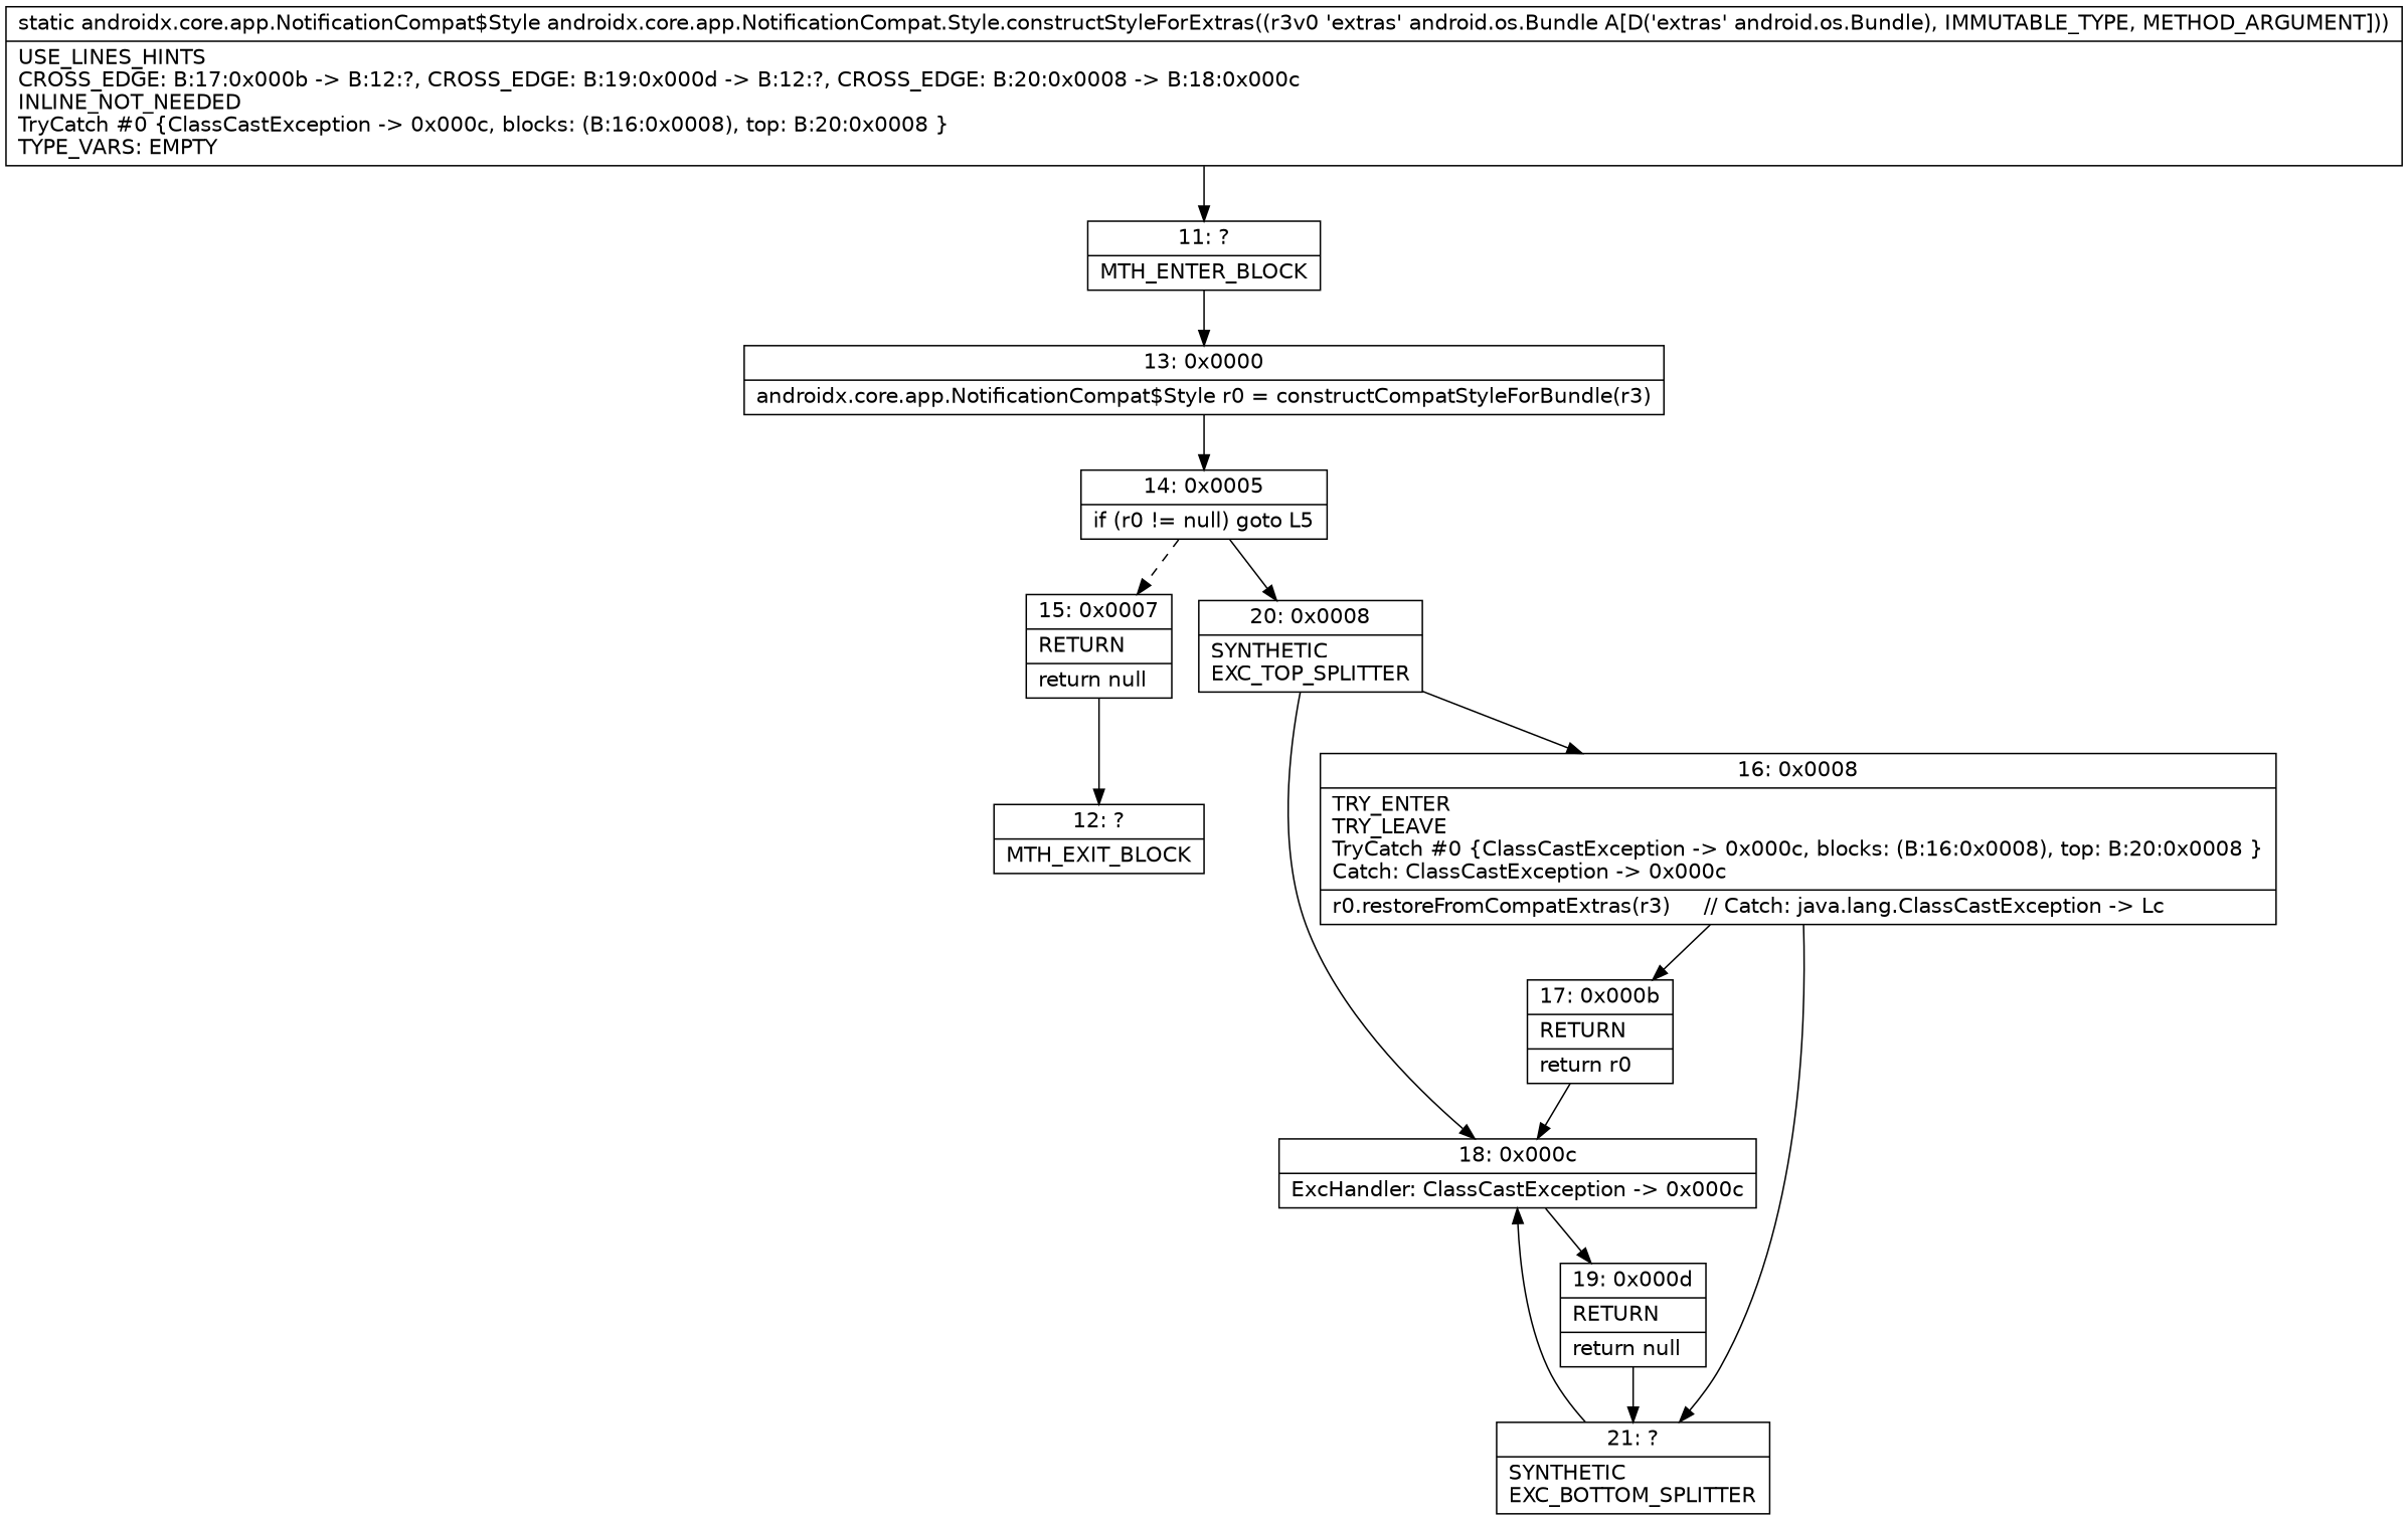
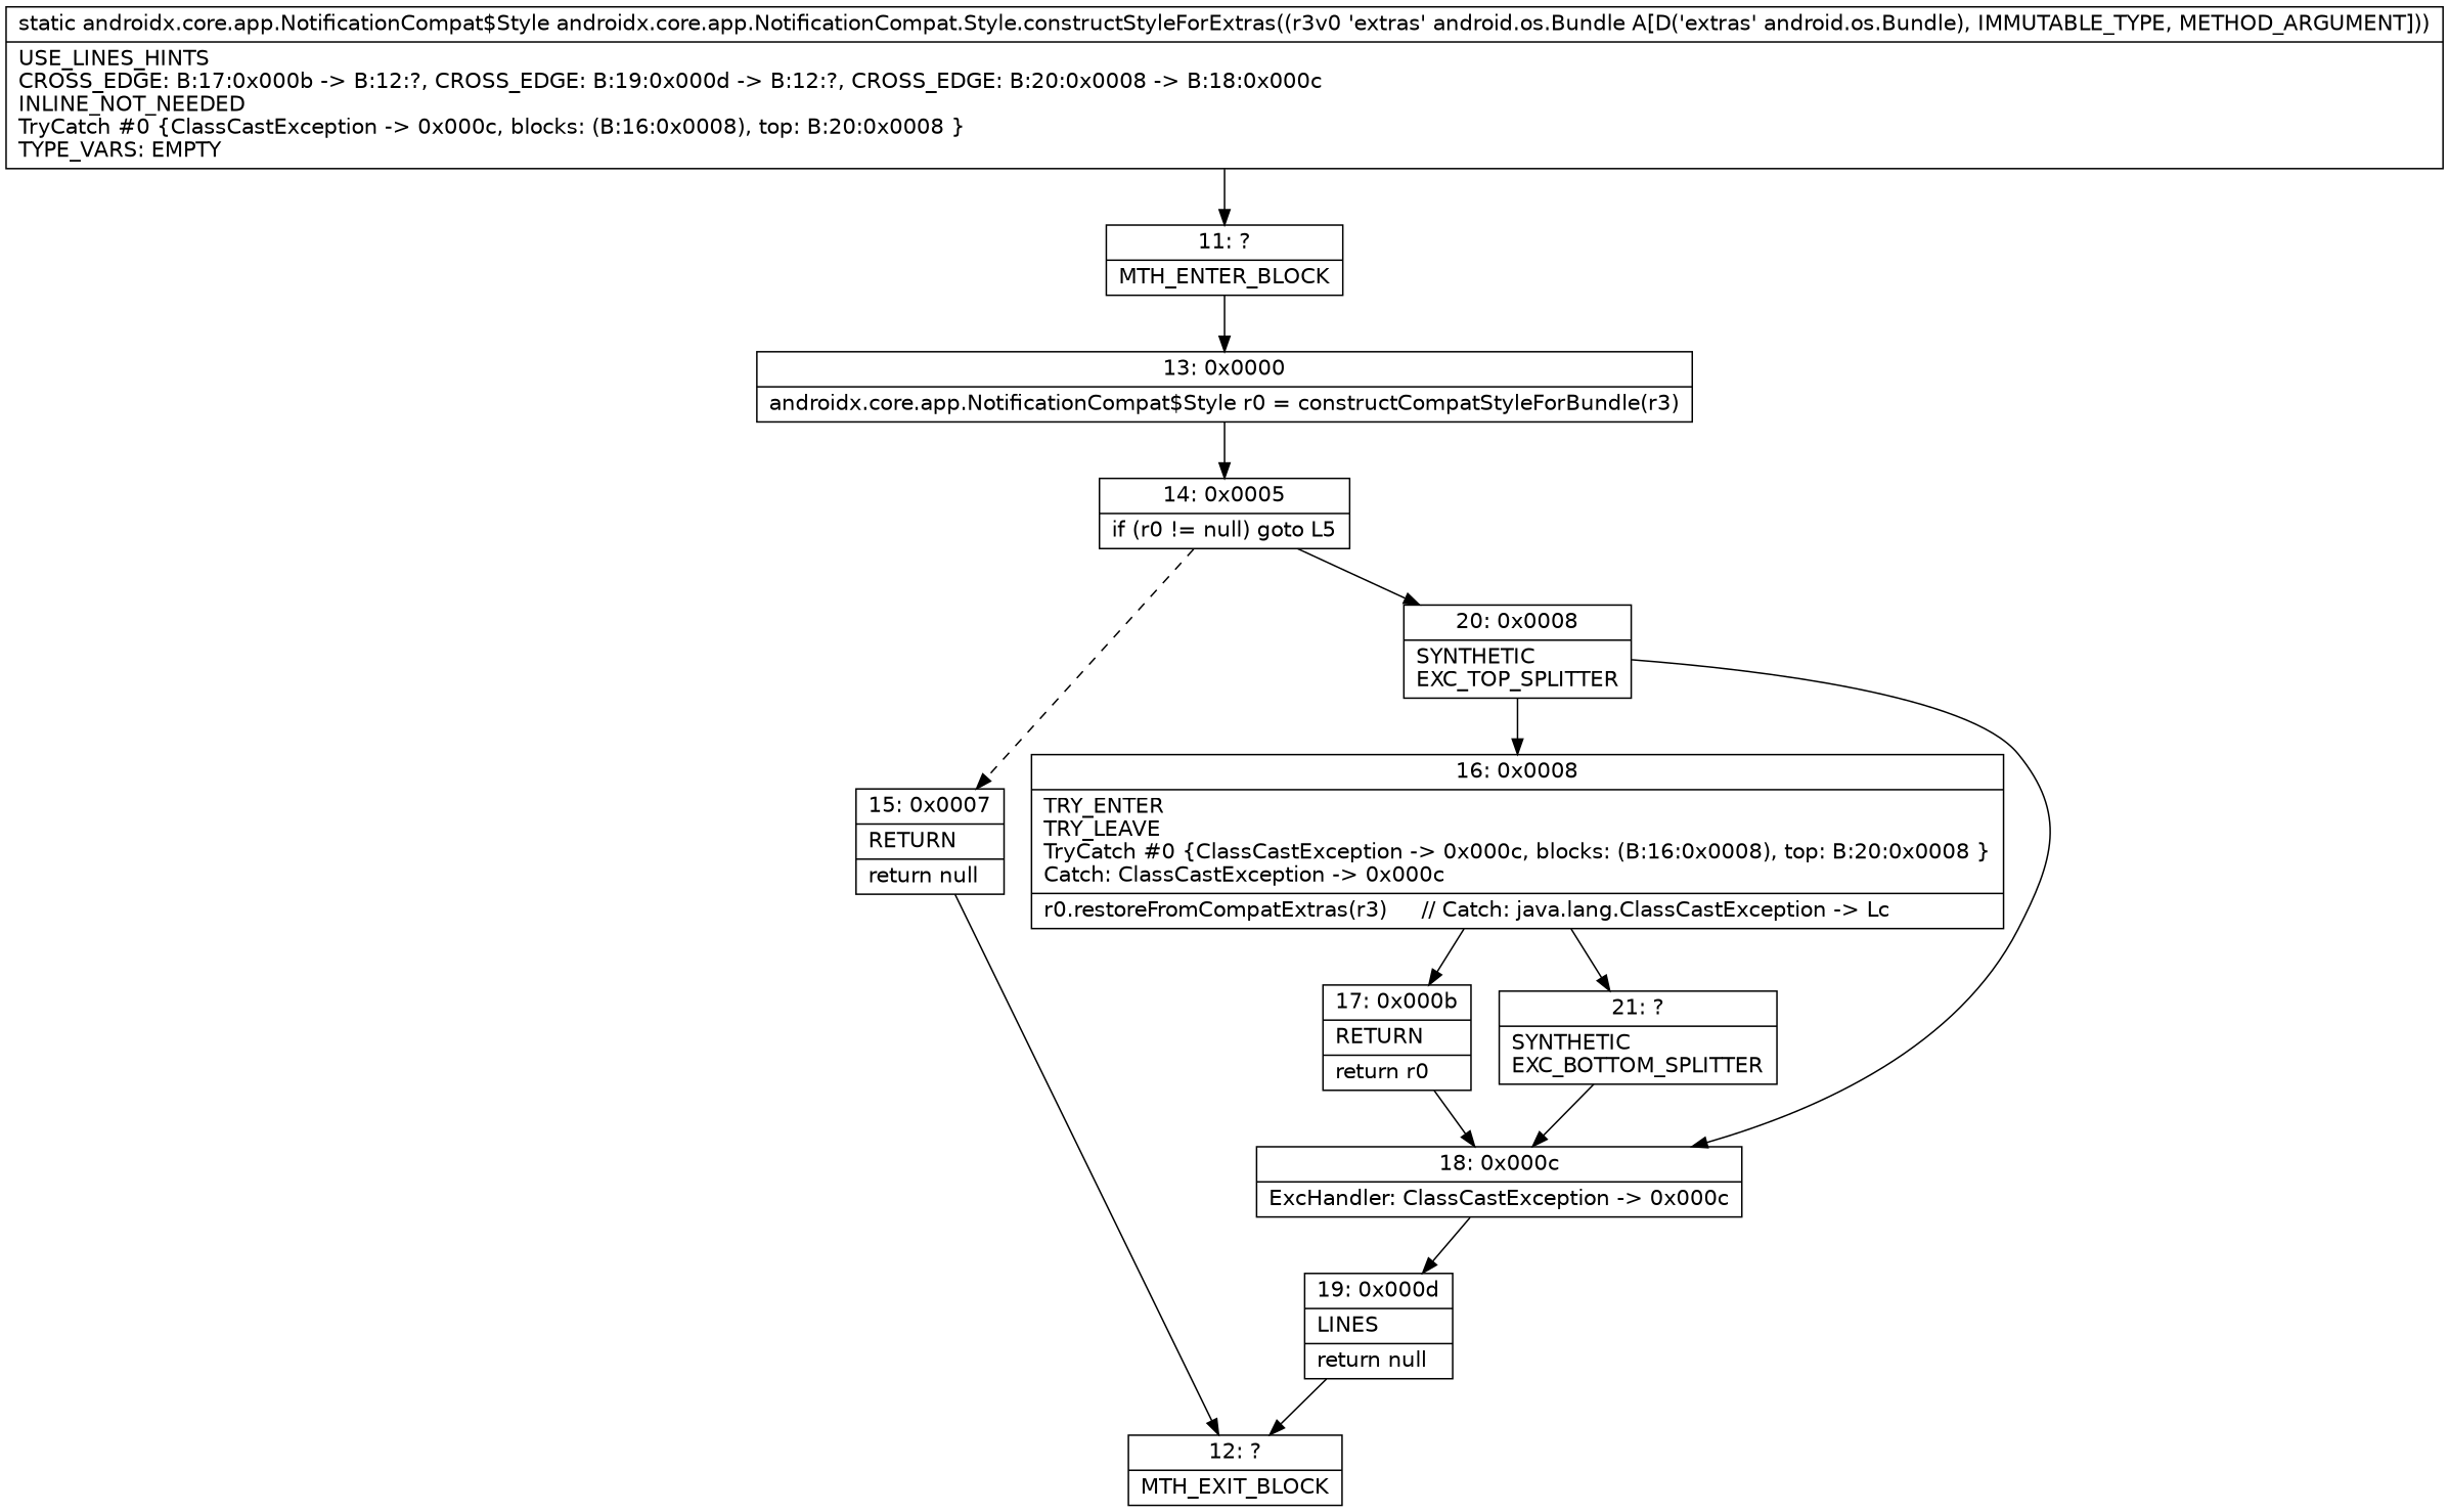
  digraph {
    fontname="DejaVu Sans"
    node [fontname="DejaVu Sans" shape=record]
    edge [fontname="DejaVu Sans"]
    n1 [label="{11\:\ ?|MTH_ENTER_BLOCK\l}"]
    n2 [label="{13\:\ 0x0000|androidx.core.app.NotificationCompat$Style r0 = constructCompatStyleForBundle(r3)\l}"]
    n3 [label="{14\:\ 0x0005|if (r0 != null) goto L5\l}"]
    n4 [label="{15\:\ 0x0007|RETURN\l|return null\l}"]
    n5 [label="{20\:\ 0x0008|SYNTHETIC\lEXC_TOP_SPLITTER\l}"]
    n6 [label="{12\:\ ?|MTH_EXIT_BLOCK\l}"]
    n7 [label="{16\:\ 0x0008|TRY_ENTER\lTRY_LEAVE\lTryCatch #0 \{ClassCastException \-\> 0x000c, blocks: (B:16:0x0008), top: B:20:0x0008 \}\lCatch: ClassCastException \-\> 0x000c\l|r0.restoreFromCompatExtras(r3)     \/\/ Catch: java.lang.ClassCastException \-\> Lc\l}"]
    n8 [label="{18\:\ 0x000c|ExcHandler: ClassCastException \-\> 0x000c\l}"]
    n9 [label="{17\:\ 0x000b|RETURN\l|return r0\l}"]
    n10 [label="{21\:\ ?|SYNTHETIC\lEXC_BOTTOM_SPLITTER\l}"]
-   n11 [label="{19\:\ 0x000d|RETURN\l|return null\l}"]
+   n11 [label="{19\:\ 0x000d|LINES\l|return null\l}"]
    n12 [label="{static androidx.core.app.NotificationCompat$Style androidx.core.app.NotificationCompat.Style.constructStyleForExtras((r3v0 'extras' android.os.Bundle A[D('extras' android.os.Bundle), IMMUTABLE_TYPE, METHOD_ARGUMENT]))  | USE_LINES_HINTS\lCROSS_EDGE: B:17:0x000b \-\> B:12:?, CROSS_EDGE: B:19:0x000d \-\> B:12:?, CROSS_EDGE: B:20:0x0008 \-\> B:18:0x000c\lINLINE_NOT_NEEDED\lTryCatch #0 \{ClassCastException \-\> 0x000c, blocks: (B:16:0x0008), top: B:20:0x0008 \}\lTYPE_VARS: EMPTY\l}"]
    n1 -> n2
    n2 -> n3
    n3 -> n4 [style=dashed]
    n3 -> n5
    n4 -> n6
    n5 -> n7
    n5 -> n8
    n7 -> n9
    n7 -> n10
    n8 -> n11
    n9 -> n8
    n10 -> n8
-   n11 -> n10
+   n11 -> n6
    n12 -> n1
  }
